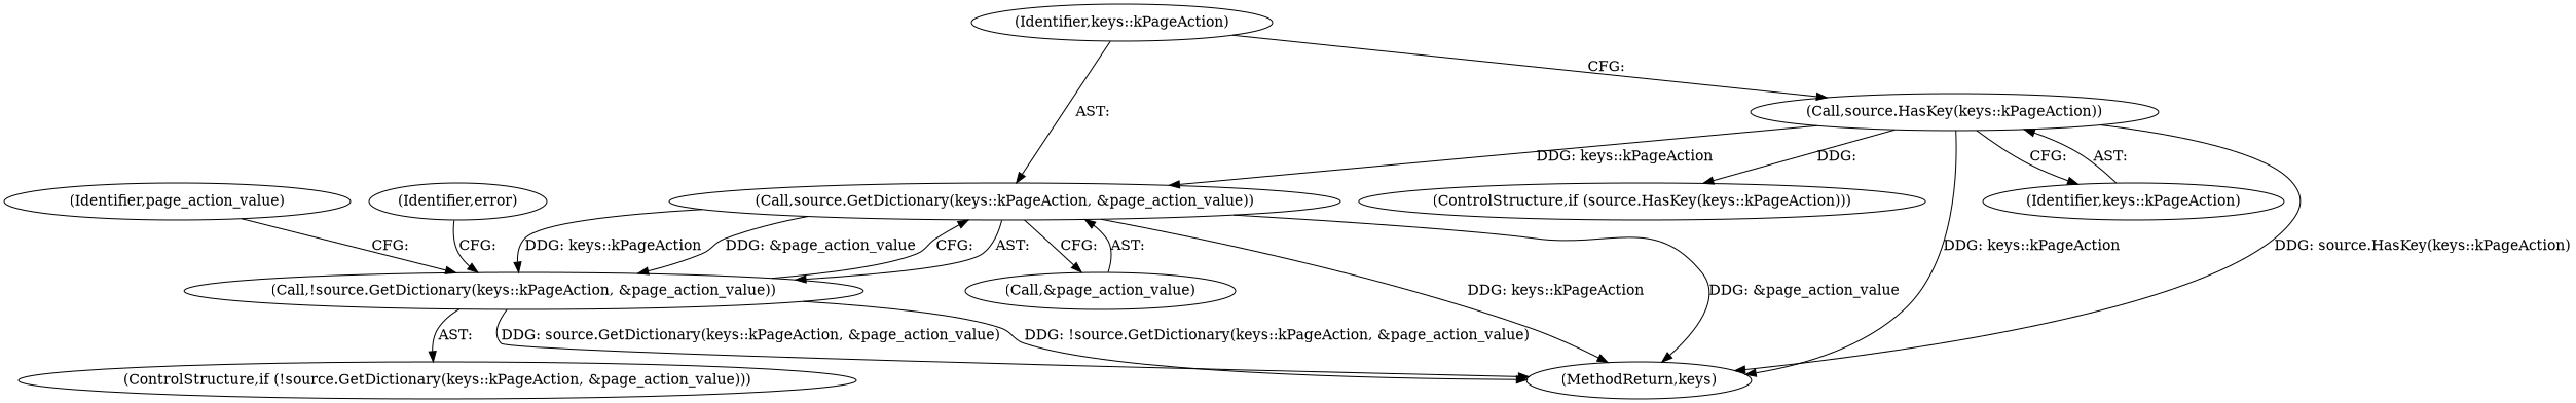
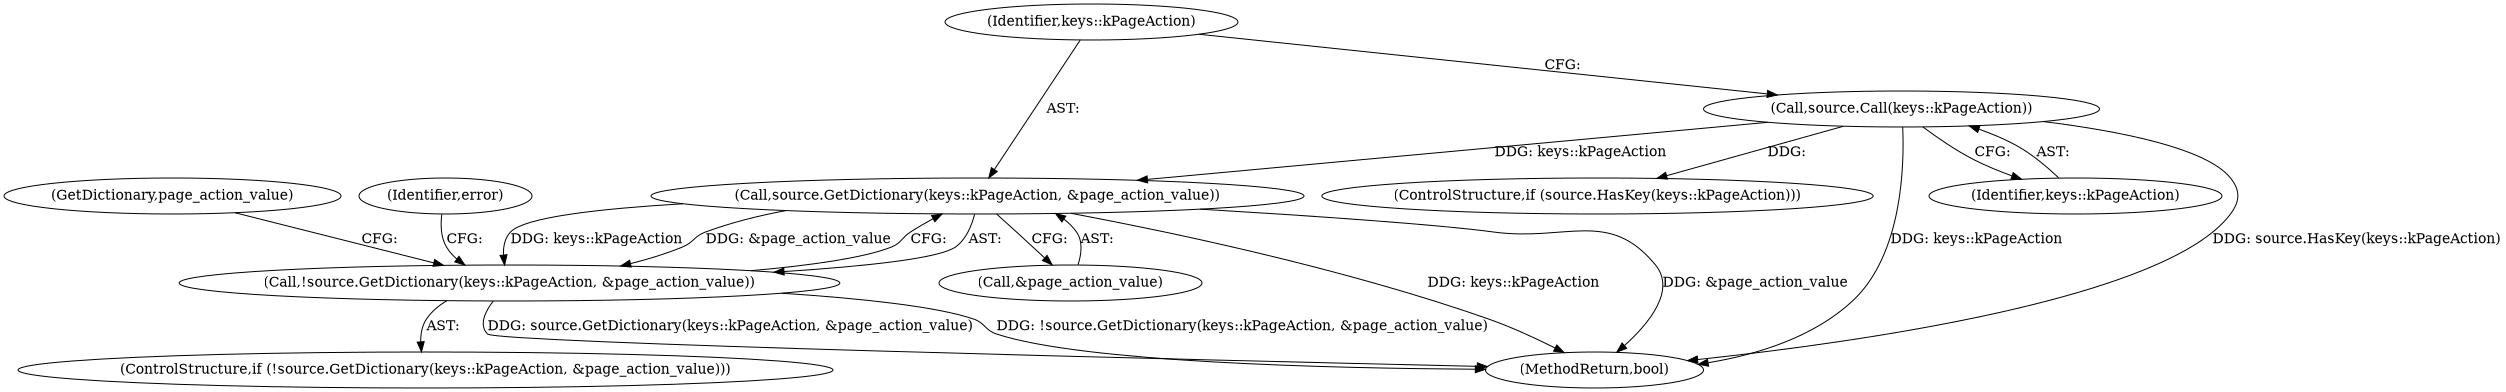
  digraph {
    n1 [label="(Call,source.GetDictionary(keys::kPageAction, &page_action_value))"]
    n2 [label="(Call,!source.GetDictionary(keys::kPageAction, &page_action_value))"]
    n3 [label="(Call,&page_action_value)"]
-   n4 [label="(MethodReturn,keys)"]
+   n4 [label="(MethodReturn,bool)"]
    n5 [label="(ControlStructure,if (!source.GetDictionary(keys::kPageAction, &page_action_value)))"]
-   n6 [label="(Call,source.HasKey(keys::kPageAction))"]
+   n6 [label="(Call,source.Call(keys::kPageAction))"]
    n7 [label="(ControlStructure,if (source.HasKey(keys::kPageAction)))"]
    n8 [label="(Identifier,keys::kPageAction)"]
    n9 [label="(Identifier,keys::kPageAction)"]
-   n10 [label="(Identifier,page_action_value)"]
+   n10 [label="(GetDictionary,page_action_value)"]
    n11 [label="(Identifier,error)"]
    n1 -> n2 [label="AST: "]
    n1 -> n2 [label="DDG: keys::kPageAction"]
    n1 -> n2 [label="DDG: &page_action_value"]
    n1 -> n3 [label="CFG: "]
    n1 -> n4 [label="DDG: &page_action_value"]
    n1 -> n4 [label="DDG: keys::kPageAction"]
    n2 -> n1 [label="CFG: "]
    n2 -> n4 [label="DDG: source.GetDictionary(keys::kPageAction, &page_action_value)"]
    n2 -> n4 [label="DDG: !source.GetDictionary(keys::kPageAction, &page_action_value)"]
    n2 -> n5 [label="AST: "]
    n3 -> n1 [label="AST: "]
    n6 -> n1 [label="DDG: keys::kPageAction"]
    n6 -> n4 [label="DDG: keys::kPageAction"]
    n6 -> n4 [label="DDG: source.HasKey(keys::kPageAction)"]
    n6 -> n7 [label="DDG: "]
    n6 -> n8 [label="CFG: "]
    n8 -> n6 [label="AST: "]
    n9 -> n1 [label="AST: "]
    n9 -> n6 [label="CFG: "]
    n10 -> n2 [label="CFG: "]
    n11 -> n2 [label="CFG: "]
  }
